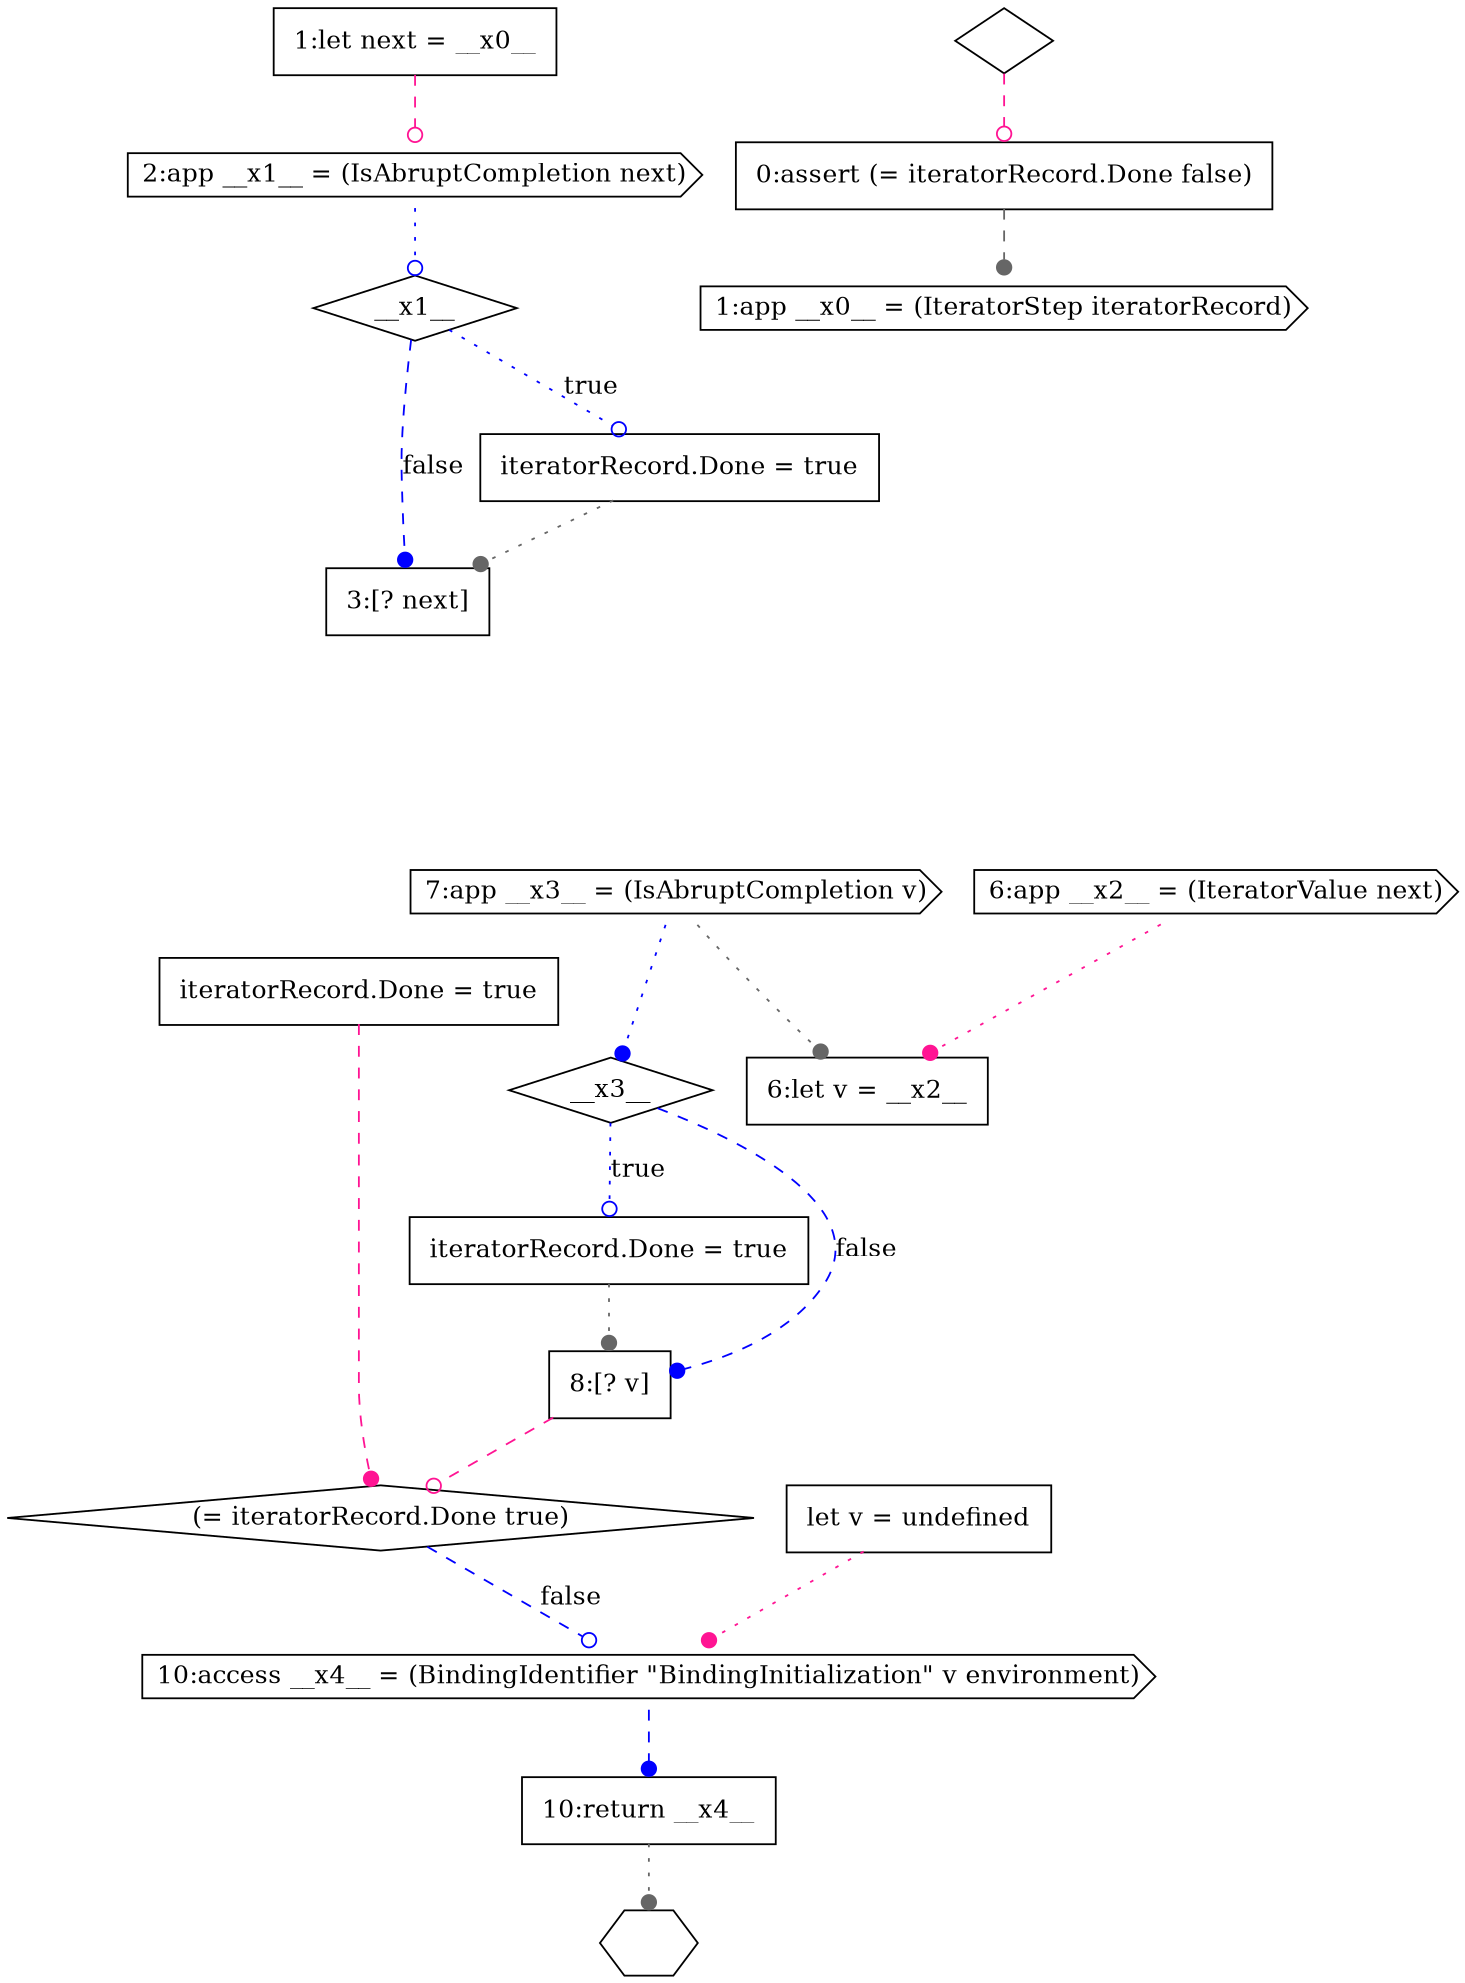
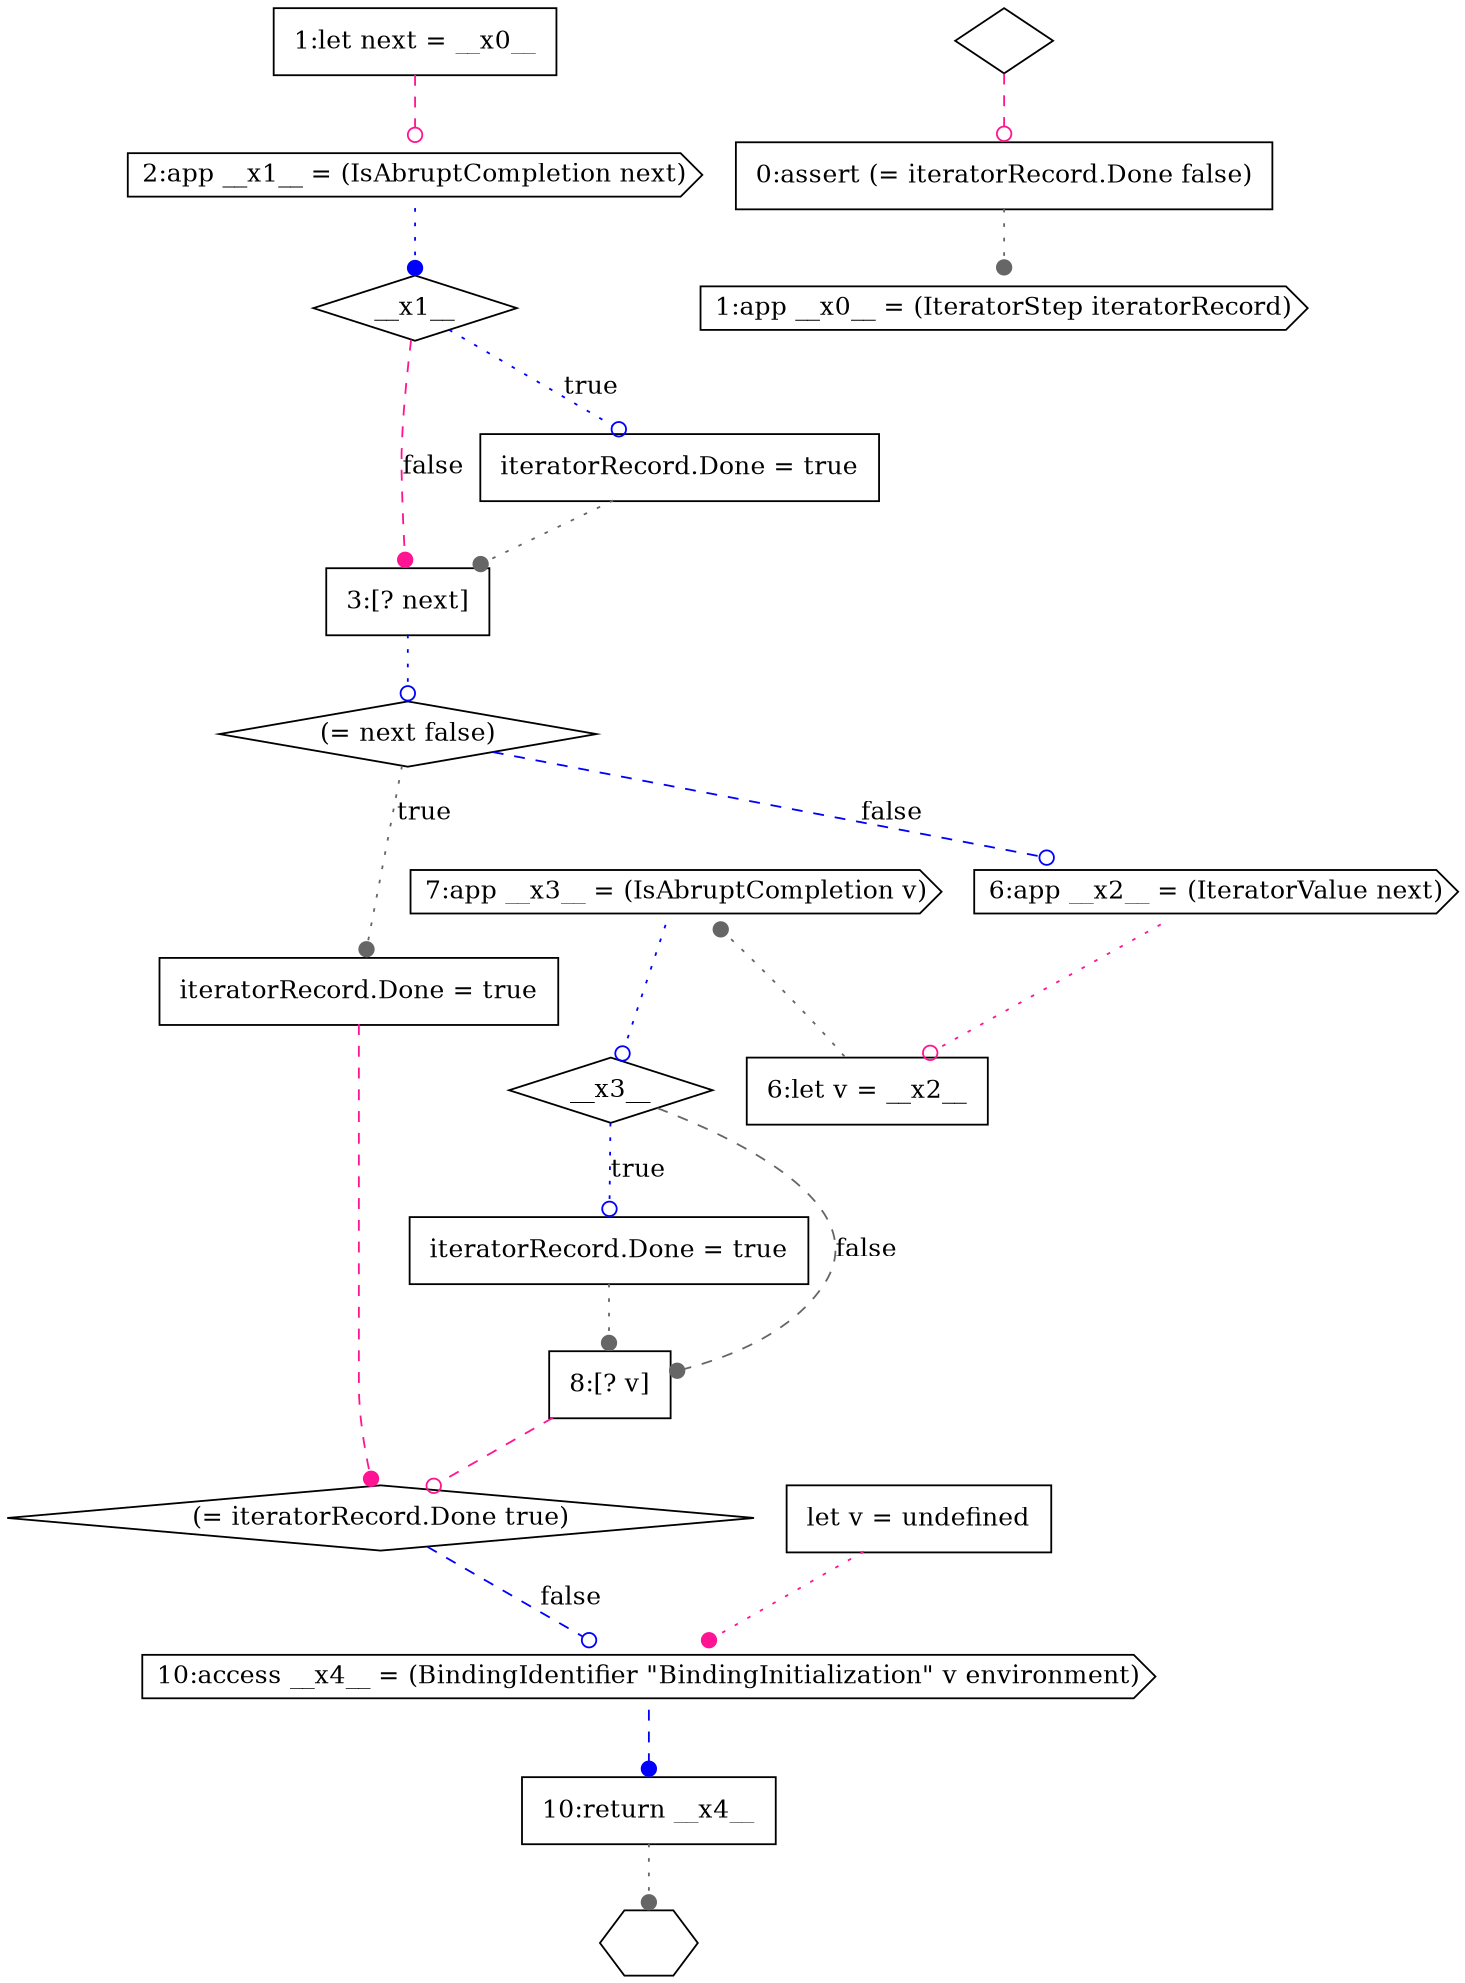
  digraph {
    node [color=black fillcolor=white shape=none style=filled]
    edge [arrowhead=dot color=blue style=dotted]
    n1 [label=<<font color="black">10:access __x4__ = (BindingIdentifier &quot;BindingInitialization&quot; v environment)</font>> shape=cds]
    n2 [label=<<font color="black">     <table border="0" cellborder="1" cellspacing="0" cellpadding="10">       <tr><td align="left">10:return __x4__</td></tr>     </table>   </font>> margin=0]
    n3 [label=" " shape=hexagon]
    n4 [label=<<font color="black">__x3__</font>> shape=diamond]
    n5 [label=<<font color="black">     <table border="0" cellborder="1" cellspacing="0" cellpadding="10">       <tr><td align="left">8:[? v]</td></tr>     </table>   </font>> margin=0]
    n6 [label=<<font color="black">     <table border="0" cellborder="1" cellspacing="0" cellpadding="10">       <tr><td align="left">iteratorRecord.Done = true</td></tr>     </table>   </font>> margin=0]
    n7 [label=<<font color="black">(= iteratorRecord.Done true)</font>> shape=diamond]
    n8 [label=<<font color="black">2:app __x1__ = (IsAbruptCompletion next)</font>> shape=cds]
    n9 [label=<<font color="black">__x1__</font>> shape=diamond]
    n10 [label=<<font color="black">     <table border="0" cellborder="1" cellspacing="0" cellpadding="10">       <tr><td align="left">iteratorRecord.Done = true</td></tr>     </table>   </font>> margin=0]
    n11 [label=<<font color="black">     <table border="0" cellborder="1" cellspacing="0" cellpadding="10">       <tr><td align="left">3:[? next]</td></tr>     </table>   </font>> margin=0]
    n12 [label=<<font color="black">     <table border="0" cellborder="1" cellspacing="0" cellpadding="10">       <tr><td align="left">let v = undefined</td></tr>     </table>   </font>> margin=0]
    n13 [label=<<font color="black">     <table border="0" cellborder="1" cellspacing="0" cellpadding="10">       <tr><td align="left">1:let next = __x0__</td></tr>     </table>   </font>> margin=0]
    n14 [label=<<font color="black">     <table border="0" cellborder="1" cellspacing="0" cellpadding="10">       <tr><td align="left">6:let v = __x2__</td></tr>     </table>   </font>> margin=0]
    n15 [label=<<font color="black">7:app __x3__ = (IsAbruptCompletion v)</font>> shape=cds]
    n16 [label=" " shape=diamond]
    n17 [label=<<font color="black">     <table border="0" cellborder="1" cellspacing="0" cellpadding="10">       <tr><td align="left">0:assert (= iteratorRecord.Done false)</td></tr>     </table>   </font>> margin=0]
    n18 [label=<<font color="black">1:app __x0__ = (IteratorStep iteratorRecord)</font>> shape=cds]
+   n19 [label=<<font color="black">(= next false)</font>> shape=diamond]
    n20 [label=<<font color="black">     <table border="0" cellborder="1" cellspacing="0" cellpadding="10">       <tr><td align="left">iteratorRecord.Done = true</td></tr>     </table>   </font>> margin=0]
    n21 [label=<<font color="black">6:app __x2__ = (IteratorValue next)</font>> shape=cds]
    n1 -> n2 [style=dashed]
    n2 -> n3 [color=gray40]
-   n4 -> n5 [label=<<font color="black">false</font>> style=dashed]
+   n4 -> n5 [color=gray40 label=<<font color="black">false</font>> style=dashed]
    n4 -> n6 [arrowhead=odot label=<<font color="black">true</font>>]
    n5 -> n7 [arrowhead=odot color=deeppink style=dashed]
    n6 -> n5 [color=gray40]
    n7 -> n1 [arrowhead=odot label=<<font color="black">false</font>> style=dashed]
-   n8 -> n9 [arrowhead=odot]
+   n8 -> n9
    n9 -> n10 [arrowhead=odot label=<<font color="black">true</font>>]
-   n9 -> n11 [label=<<font color="black">false</font>> style=dashed]
+   n9 -> n11 [color=deeppink label=<<font color="black">false</font>> style=dashed]
    n10 -> n11 [color=gray40]
+   n11 -> n19 [arrowhead=odot]
    n12 -> n1 [color=deeppink]
    n13 -> n8 [arrowhead=odot color=deeppink style=dashed]
-   n15 -> n14 [color=gray40]
-   n15 -> n4
+   n14 -> n15 [color=gray40]
+   n15 -> n4 [arrowhead=odot]
    n16 -> n17 [arrowhead=odot color=deeppink style=dashed]
-   n17 -> n18 [color=gray40 style=dashed]
+   n17 -> n18 [color=gray40]
+   n19 -> n20 [color=gray40 label=<<font color="black">true</font>>]
+   n19 -> n21 [arrowhead=odot label=<<font color="black">false</font>> style=dashed]
    n20 -> n7 [color=deeppink style=dashed]
-   n21 -> n14 [color=deeppink]
+   n21 -> n14 [arrowhead=odot color=deeppink]
  }
